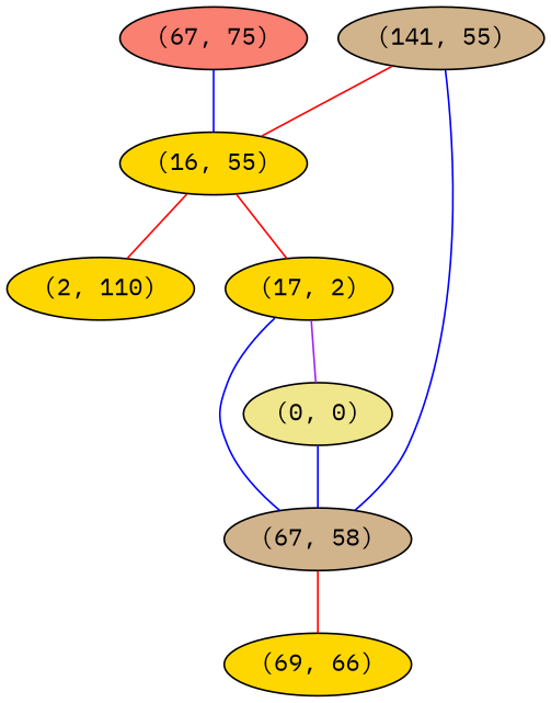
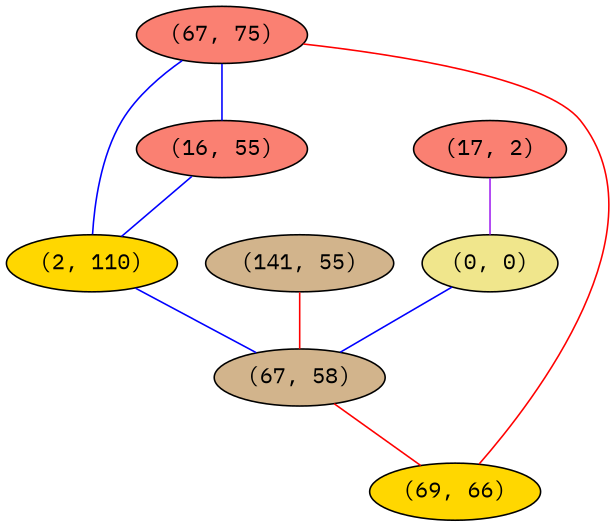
  graph {
    fontname="IBM Plex Mono"
    node [fillcolor=salmon fontname="IBM Plex Mono" style=filled]
    edge [color=red fontname="IBM Plex Mono" weight=1]
    "(141, 55)" [fillcolor=tan]
-   "(16, 55)" [fillcolor=gold]
+   "(16, 55)"
    "(67, 58)" [fillcolor=tan]
    "(2, 110)" [fillcolor=gold]
-   "(17, 2)" [fillcolor=gold]
+   "(17, 2)"
    "(69, 66)" [fillcolor=gold]
    "(67, 75)"
    "(0, 0)" [fillcolor=khaki]
-   "(141, 55)" -- "(16, 55)"
-   "(141, 55)" -- "(67, 58)" [color=blue weight=3]
-   "(16, 55)" -- "(2, 110)"
-   "(16, 55)" -- "(17, 2)"
+   "(141, 55)" -- "(67, 58)" [weight=3]
+   "(16, 55)" -- "(2, 110)" [color=blue]
    "(67, 58)" -- "(69, 66)"
-   "(17, 2)" -- "(67, 58)" [color=blue weight=3]
+   "(2, 110)" -- "(67, 58)" [color=blue weight=3]
    "(17, 2)" -- "(0, 0)" [color=purple weight=4]
    "(67, 75)" -- "(16, 55)" [color=blue weight=3]
+   "(67, 75)" -- "(2, 110)" [color=blue weight=3]
+   "(67, 75)" -- "(69, 66)"
    "(0, 0)" -- "(67, 58)" [color=blue weight=3]
  }
